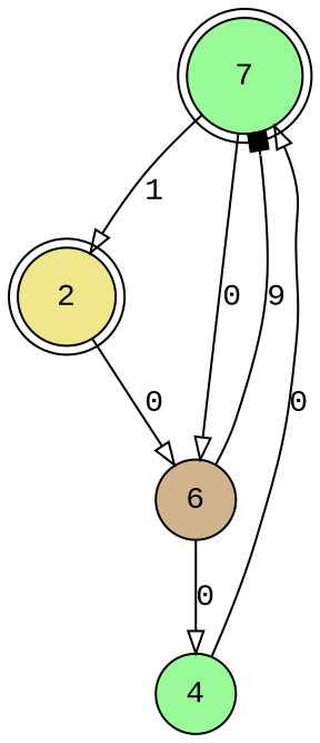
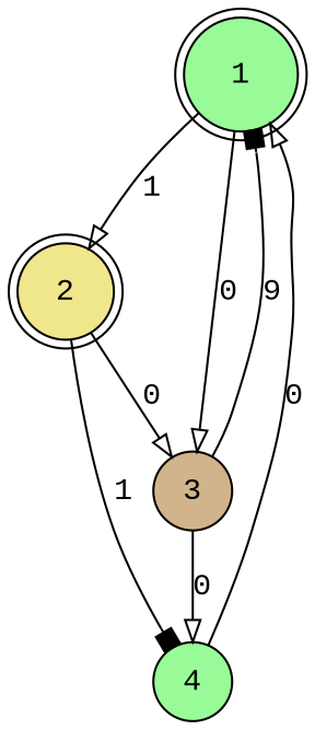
  digraph {
    fontname="Liberation Mono"
    node [fillcolor=palegreen fontname="Liberation Mono" shape=circle style=filled]
    edge [arrowhead=onormal fontname="Liberation Mono"]
-   1 [peripheries=2 label=7]
+   1 [peripheries=2]
    2 [fillcolor=khaki peripheries=2]
-   3 [fillcolor=tan label=6]
+   3 [fillcolor=tan]
    4
    1 -> 2 [label=1]
    1 -> 3 [label=0]
    2 -> 3 [label=0]
+   2 -> 4 [arrowhead=box label=1]
    3 -> 1 [arrowhead=box label=9]
    3 -> 4 [label=0]
    4 -> 1 [label=0]
  }
